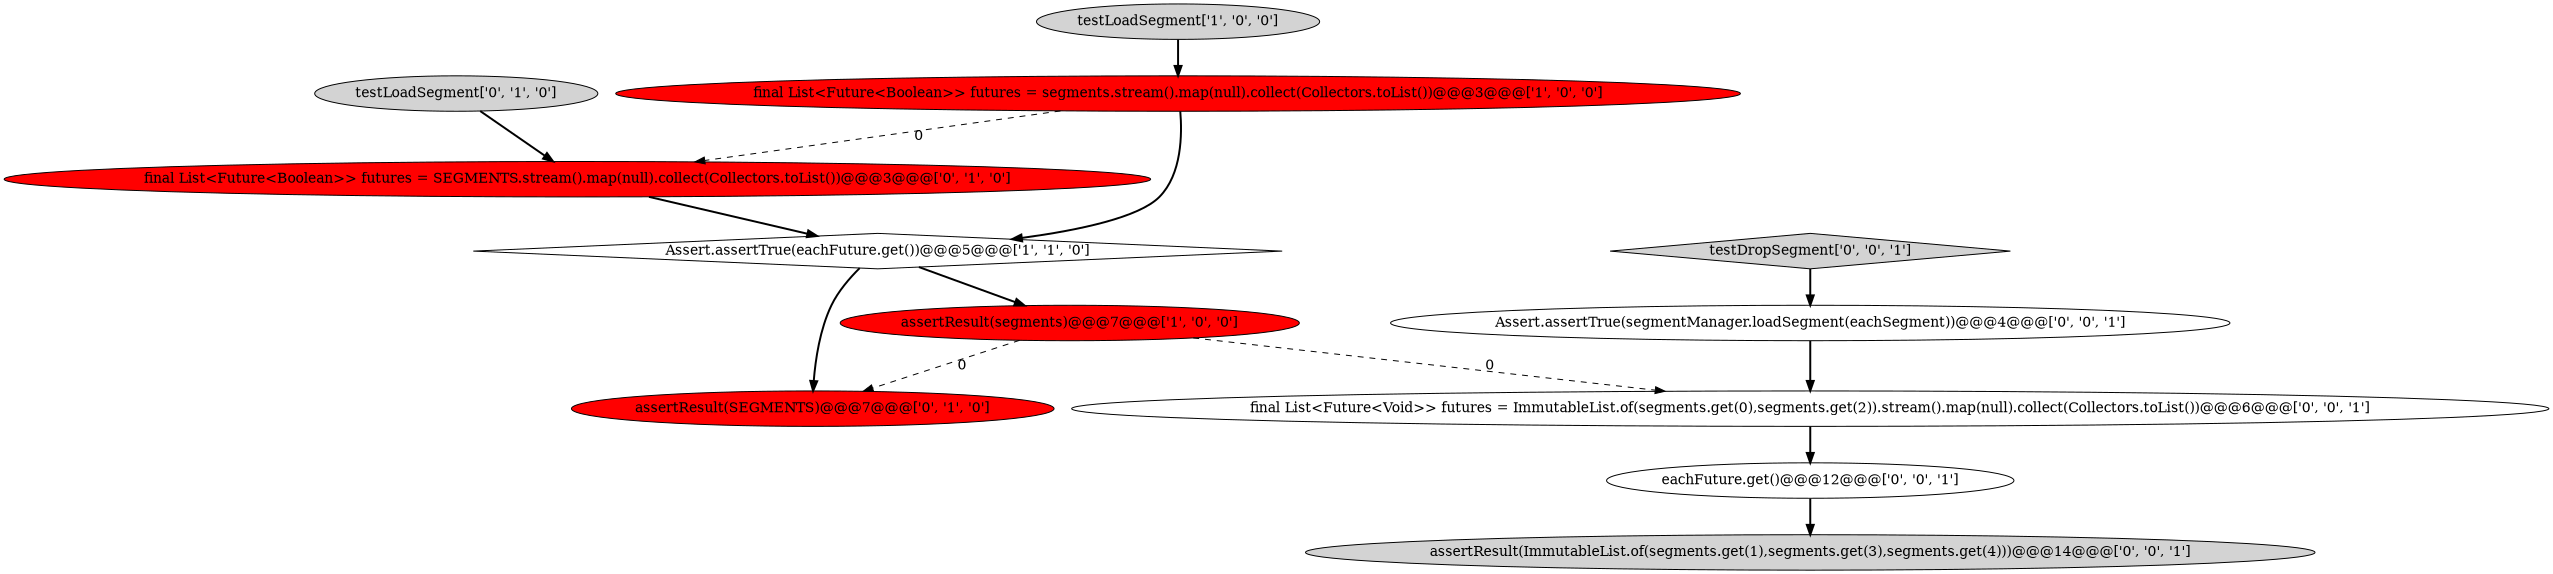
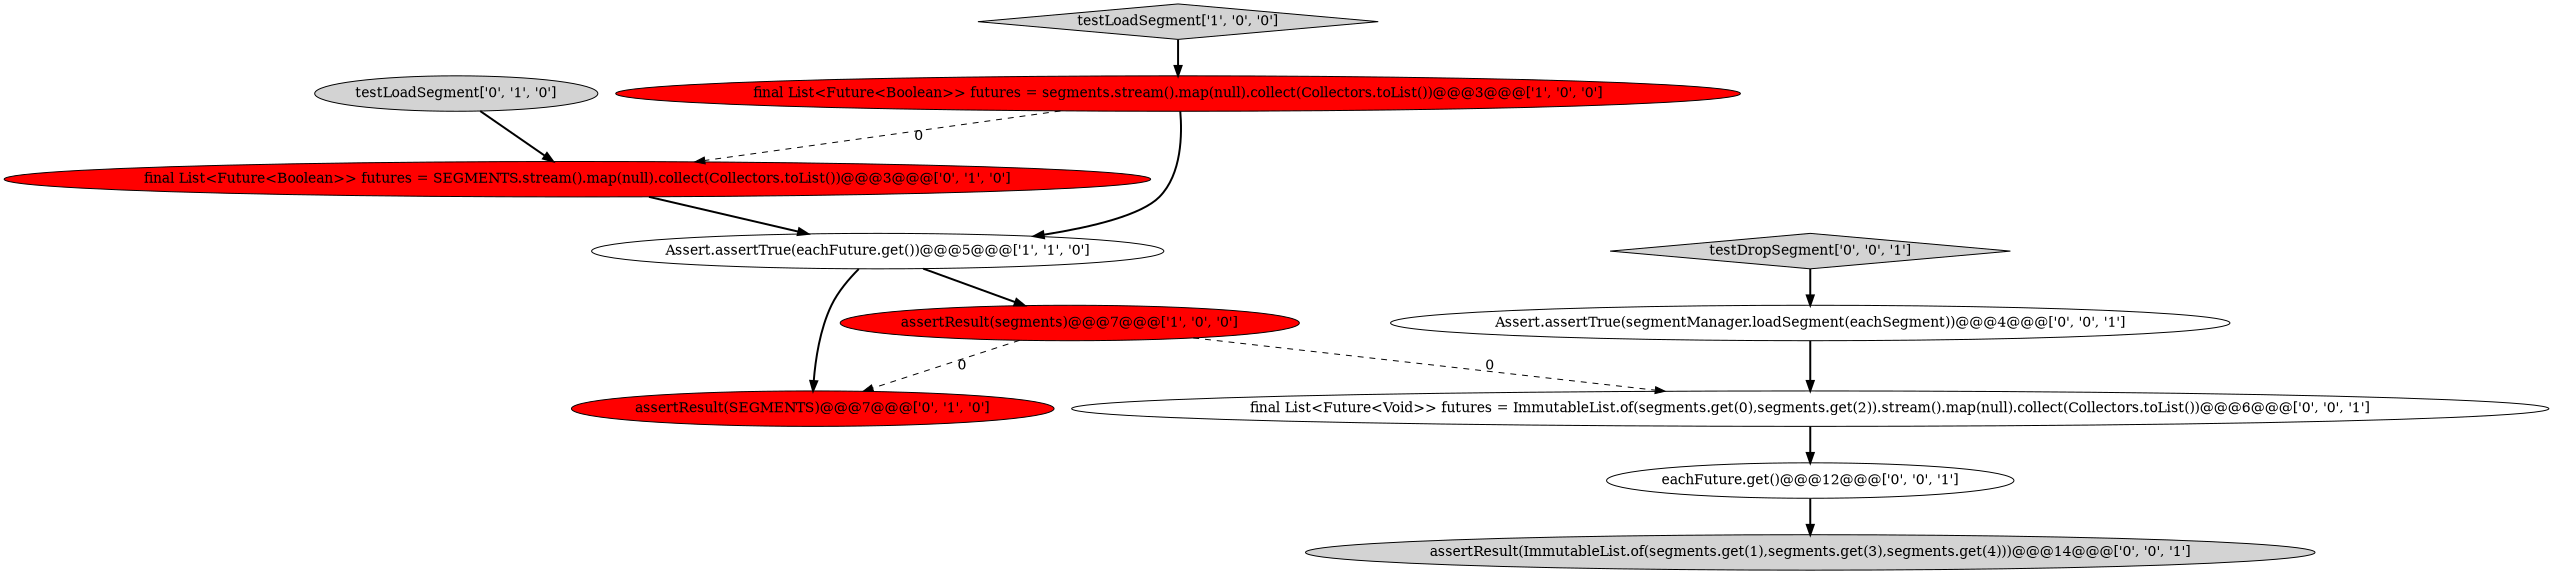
  digraph {
    node [fillcolor=white shape=ellipse style=filled]
    edge [style=bold]
    n1 [label="Assert.assertTrue(segmentManager.loadSegment(eachSegment))@@@4@@@['0', '0', '1']"]
    n2 [label="final List<Future<Void>> futures = ImmutableList.of(segments.get(0),segments.get(2)).stream().map(null).collect(Collectors.toList())@@@6@@@['0', '0', '1']"]
    n3 [label="eachFuture.get()@@@12@@@['0', '0', '1']"]
    n4 [fillcolor=lightgray label="testLoadSegment['0', '1', '0']"]
    n5 [fillcolor=red label="final List<Future<Boolean>> futures = SEGMENTS.stream().map(null).collect(Collectors.toList())@@@3@@@['0', '1', '0']"]
-   n6 [label="Assert.assertTrue(eachFuture.get())@@@5@@@['1', '1', '0']" shape=diamond]
+   n6 [label="Assert.assertTrue(eachFuture.get())@@@5@@@['1', '1', '0']"]
    n7 [fillcolor=red label="assertResult(SEGMENTS)@@@7@@@['0', '1', '0']"]
    n8 [fillcolor=red label="assertResult(segments)@@@7@@@['1', '0', '0']"]
    n9 [fillcolor=lightgray label="assertResult(ImmutableList.of(segments.get(1),segments.get(3),segments.get(4)))@@@14@@@['0', '0', '1']"]
-   n10 [fillcolor=lightgray label="testLoadSegment['1', '0', '0']"]
+   n10 [fillcolor=lightgray label="testLoadSegment['1', '0', '0']" shape=diamond]
    n11 [fillcolor=red label="final List<Future<Boolean>> futures = segments.stream().map(null).collect(Collectors.toList())@@@3@@@['1', '0', '0']"]
    n12 [fillcolor=lightgray label="testDropSegment['0', '0', '1']" shape=diamond]
    n1 -> n2
    n2 -> n3
    n3 -> n9
    n4 -> n5
    n5 -> n6
    n6 -> n7
    n6 -> n8
    n8 -> n2 [label=0 style=dashed]
    n8 -> n7 [label=0 style=dashed]
    n10 -> n11
    n11 -> n5 [label=0 style=dashed]
    n11 -> n6
    n12 -> n1
  }
